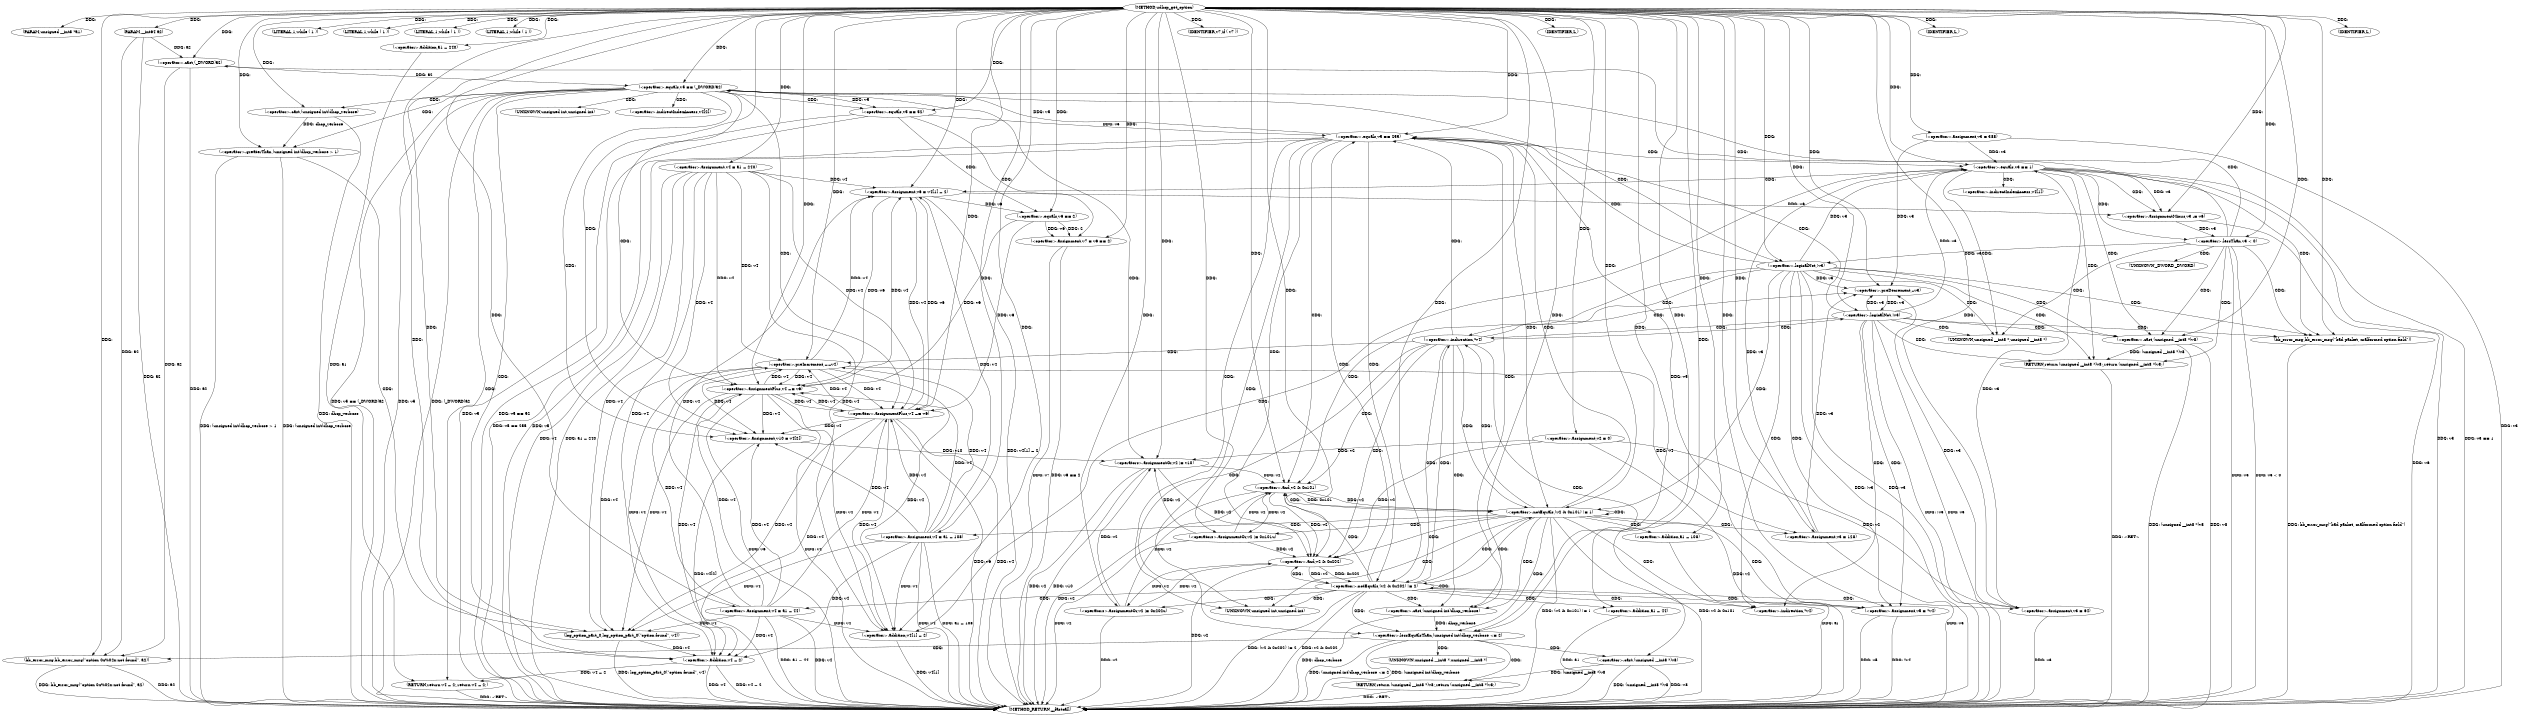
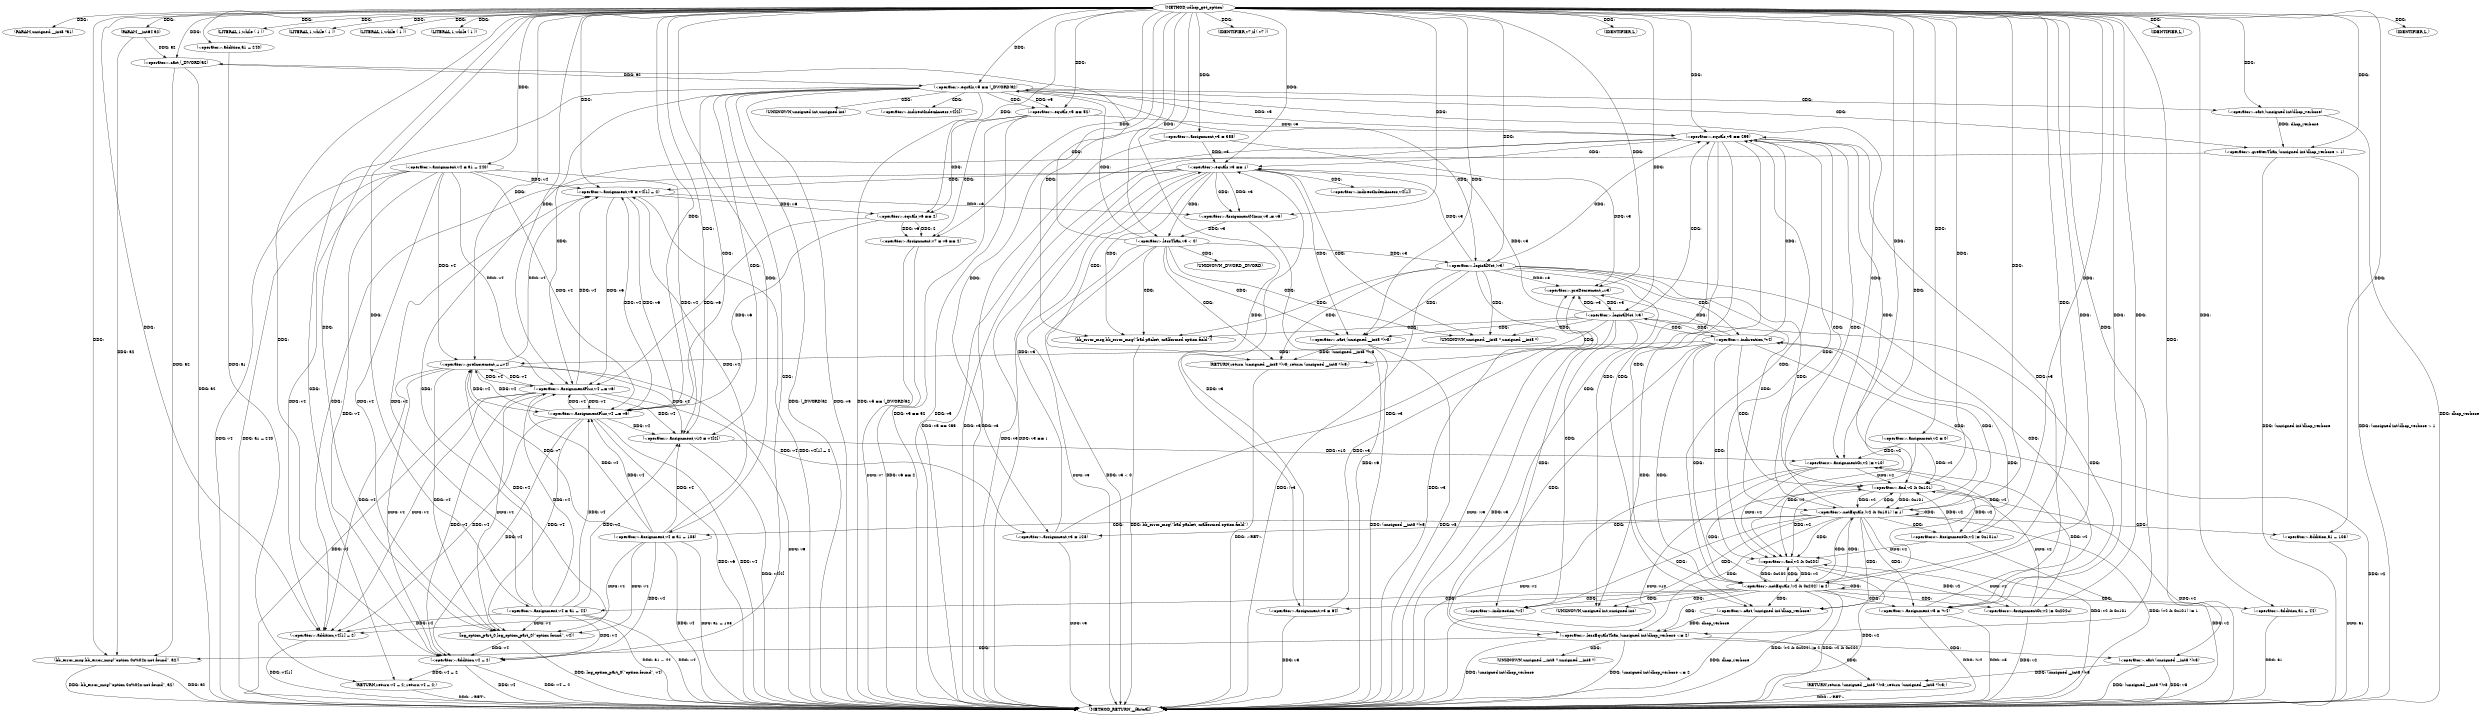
  digraph {
    n1 [label="(METHOD,udhcp_get_option)"]
    n2 [label="(PARAM,unsigned __int8 *a1)"]
    n3 [label="(PARAM,__int64 a2)"]
    n4 [label="(<operator>.assignment,v2 = 0)"]
    n5 [label="(<operator>.assignment,v3 = 388)"]
    n6 [label="(<operator>.assignment,v4 = a1 + 240)"]
    n7 [label="(<operator>.addition,a1 + 240)"]
    n8 [label="(LITERAL,1,while ( 1 ))"]
    n9 [label="(LITERAL,1,while ( 1 ))"]
    n10 [label="(LITERAL,1,while ( 1 ))"]
    n11 [label="(LITERAL,1,while ( 1 ))"]
    n12 [label="(<operator>.assignment,v5 = *v4)"]
    n13 [label="(<operator>.preDecrement,--v3)"]
    n14 [label="(<operator>.preIncrement,++v4)"]
    n15 [label="(<operator>.logicalNot,!v3)"]
    n16 [label="(<operator>.equals,v5 == 255)"]
    n17 [label="(<operator>.equals,v3 == 1)"]
    n18 [label="(<operator>.assignment,v6 = v4[1] + 2)"]
    n19 [label="(<operator>.addition,v4[1] + 2)"]
    n20 [label="(<operator>.assignmentMinus,v3 -= v6)"]
    n21 [label="(<operator>.lessThan,v3 < 0)"]
    n22 [label="(<operator>.equals,v5 == (_DWORD)a2)"]
    n23 [label="(<operator>.cast,(_DWORD)a2)"]
    n24 [label="(<operator>.greaterThan,(unsigned int)dhcp_verbose > 1)"]
    n25 [label="(<operator>.cast,(unsigned int)dhcp_verbose)"]
    n26 [label="(log_option_part_0,log_option_part_0(\"option found\", v4))"]
    n27 [label="(<operator>.addition,v4 + 2)"]
    n28 [label="(<operator>.equals,v5 == 52)"]
    n29 [label="(<operator>.assignment,v7 = v6 == 2)"]
    n30 [label="(<operator>.equals,v6 == 2)"]
    n31 [label="(IDENTIFIER,v7,if ( v7 ))"]
    n32 [label="(<operator>.assignmentPlus,v4 += v6)"]
    n33 [label="(<operator>.assignment,v10 = v4[2])"]
    n34 [label="(<operator>.assignmentPlus,v4 += v6)"]
    n35 [label="(<operators>.assignmentOr,v2 |= v10)"]
    n36 [label="(<operator>.logicalNot,!v3)"]
    n37 [label="(IDENTIFIER,L,)"]
    n38 [label="(bb_error_msg,bb_error_msg(\"bad packet, malformed option field\"))"]
    n39 [label="(<operator>.cast,(unsigned __int8 *)v8)"]
    n40 [label="(<operator>.notEquals,(v2 & 0x101) != 1)"]
    n41 [label="(<operator>.and,v2 & 0x101)"]
    n42 [label="(<operators>.assignmentOr,v2 |= 0x101u)"]
    n43 [label="(<operator>.assignment,v4 = a1 + 108)"]
    n44 [label="(<operator>.addition,a1 + 108)"]
    n45 [label="(<operator>.assignment,v3 = 128)"]
    n46 [label="(<operator>.notEquals,(v2 & 0x202) != 2)"]
    n47 [label="(<operator>.and,v2 & 0x202)"]
    n48 [label="(<operators>.assignmentOr,v2 |= 0x202u)"]
    n49 [label="(<operator>.assignment,v4 = a1 + 44)"]
    n50 [label="(<operator>.addition,a1 + 44)"]
    n51 [label="(<operator>.assignment,v3 = 64)"]
    n52 [label="(IDENTIFIER,L,)"]
    n53 [label="(<operator>.lessEqualsThan,(unsigned int)dhcp_verbose <= 2)"]
    n54 [label="(<operator>.cast,(unsigned int)dhcp_verbose)"]
    n55 [label="(<operator>.cast,(unsigned __int8 *)v8)"]
    n56 [label="(bb_error_msg,bb_error_msg(\"option 0x%02x not found\", a2))"]
    n57 [label="(IDENTIFIER,L,)"]
    n58 [label="(METHOD_RETURN,__fastcall)"]
    n59 [label="(RETURN,return v4 + 2;,return v4 + 2;)"]
    n60 [label="(RETURN,return (unsigned __int8 *)v8;,return (unsigned __int8 *)v8;)"]
    n61 [label="(<operator>.indirection,*v4)"]
    n62 [label="(<operator>.indirection,*v4)"]
    n63 [label="(UNKNOWN,unsigned __int8 *,unsigned __int8 *)"]
    n64 [label="(UNKNOWN,unsigned int,unsigned int)"]
    n65 [label="(<operator>.indirectIndexAccess,v4[1])"]
    n66 [label="(UNKNOWN,_DWORD,_DWORD)"]
    n67 [label="(UNKNOWN,unsigned int,unsigned int)"]
    n68 [label="(<operator>.indirectIndexAccess,v4[2])"]
    n69 [label="(RETURN,return (unsigned __int8 *)v8;,return (unsigned __int8 *)v8;)"]
    n70 [label="(UNKNOWN,unsigned __int8 *,unsigned __int8 *)"]
    n1 -> n2 [label="DDG: "]
    n1 -> n3 [label="DDG: "]
    n1 -> n4 [label="DDG: "]
    n1 -> n5 [label="DDG: "]
    n1 -> n6 [label="DDG: "]
    n1 -> n7 [label="DDG: "]
    n1 -> n8 [label="DDG: "]
    n1 -> n9 [label="DDG: "]
    n1 -> n10 [label="DDG: "]
    n1 -> n11 [label="DDG: "]
    n1 -> n12 [label="DDG: "]
    n1 -> n13 [label="DDG: "]
    n1 -> n14 [label="DDG: "]
    n1 -> n15 [label="DDG: "]
    n1 -> n16 [label="DDG: "]
    n1 -> n17 [label="DDG: "]
    n1 -> n18 [label="DDG: "]
    n1 -> n19 [label="DDG: "]
    n1 -> n20 [label="DDG: "]
    n1 -> n21 [label="DDG: "]
    n1 -> n22 [label="DDG: "]
    n1 -> n23 [label="DDG: "]
    n1 -> n24 [label="DDG: "]
    n1 -> n25 [label="DDG: "]
    n1 -> n26 [label="DDG: "]
    n1 -> n27 [label="DDG: "]
    n1 -> n28 [label="DDG: "]
    n1 -> n29 [label="DDG: "]
    n1 -> n30 [label="DDG: "]
    n1 -> n31 [label="DDG: "]
    n1 -> n32 [label="DDG: "]
    n1 -> n33 [label="DDG: "]
    n1 -> n34 [label="DDG: "]
    n1 -> n35 [label="DDG: "]
    n1 -> n36 [label="DDG: "]
    n1 -> n37 [label="DDG: "]
    n1 -> n38 [label="DDG: "]
    n1 -> n39 [label="DDG: "]
    n1 -> n40 [label="DDG: "]
    n1 -> n41 [label="DDG: "]
    n1 -> n42 [label="DDG: "]
    n1 -> n43 [label="DDG: "]
    n1 -> n44 [label="DDG: "]
    n1 -> n45 [label="DDG: "]
    n1 -> n46 [label="DDG: "]
    n1 -> n47 [label="DDG: "]
    n1 -> n48 [label="DDG: "]
    n1 -> n49 [label="DDG: "]
    n1 -> n50 [label="DDG: "]
    n1 -> n51 [label="DDG: "]
    n1 -> n52 [label="DDG: "]
    n1 -> n53 [label="DDG: "]
    n1 -> n54 [label="DDG: "]
    n1 -> n55 [label="DDG: "]
    n1 -> n56 [label="DDG: "]
    n1 -> n57 [label="DDG: "]
    n3 -> n23 [label="DDG: a2"]
    n3 -> n56 [label="DDG: a2"]
-   n3 -> n58 [label="DDG: a2"]
    n4 -> n35 [label="DDG: v2"]
-   n4 -> n51 [label="DDG: v2"]
+   n4 -> n41 [label="DDG: v2"]
    n4 -> n47 [label="DDG: v2"]
    n4 -> n58 [label="DDG: v2"]
    n5 -> n13 [label="DDG: v3"]
    n5 -> n17 [label="DDG: v3"]
    n5 -> n58 [label="DDG: v3"]
    n6 -> n14 [label="DDG: v4"]
    n6 -> n18 [label="DDG: v4"]
    n6 -> n19 [label="DDG: v4"]
    n6 -> n26 [label="DDG: v4"]
    n6 -> n27 [label="DDG: v4"]
    n6 -> n32 [label="DDG: v4"]
    n6 -> n33 [label="DDG: v4"]
    n6 -> n34 [label="DDG: v4"]
    n6 -> n58 [label="DDG: v4"]
    n6 -> n58 [label="DDG: a1 + 240"]
    n7 -> n59 [label="DDG: a1"]
    n12 -> n16 [label="DDG: v5"]
    n12 -> n58 [label="DDG: v5"]
    n12 -> n58 [label="DDG: *v4"]
    n13 -> n15 [label="DDG: v3"]
    n14 -> n18 [label="DDG: v4"]
    n14 -> n19 [label="DDG: v4"]
    n14 -> n26 [label="DDG: v4"]
    n14 -> n27 [label="DDG: v4"]
    n14 -> n32 [label="DDG: v4"]
    n14 -> n33 [label="DDG: v4"]
    n14 -> n34 [label="DDG: v4"]
    n14 -> n45 [label="DDG: v4"]
    n15 -> n12 [label="CDG: "]
    n15 -> n13 [label="DDG: v3"]
    n15 -> n16 [label="CDG: "]
    n15 -> n17 [label="DDG: v3"]
    n15 -> n38 [label="CDG: "]
    n15 -> n39 [label="CDG: "]
    n15 -> n58 [label="DDG: !v3"]
    n15 -> n58 [label="DDG: v3"]
    n15 -> n60 [label="CDG: "]
    n15 -> n61 [label="CDG: "]
    n15 -> n62 [label="CDG: "]
    n15 -> n63 [label="CDG: "]
    n16 -> n17 [label="CDG: "]
    n16 -> n22 [label="DDG: v5"]
    n16 -> n40 [label="CDG: "]
    n16 -> n41 [label="CDG: "]
    n16 -> n46 [label="CDG: "]
    n16 -> n47 [label="CDG: "]
    n16 -> n53 [label="CDG: "]
    n16 -> n54 [label="CDG: "]
    n16 -> n58 [label="DDG: v5 == 255"]
    n16 -> n58 [label="DDG: v5"]
    n16 -> n64 [label="CDG: "]
    n17 -> n18 [label="CDG: "]
    n17 -> n19 [label="CDG: "]
    n17 -> n20 [label="DDG: v3"]
    n17 -> n20 [label="CDG: "]
    n17 -> n21 [label="CDG: "]
    n17 -> n38 [label="CDG: "]
    n17 -> n39 [label="CDG: "]
    n17 -> n58 [label="DDG: v3"]
    n17 -> n58 [label="DDG: v3 == 1"]
    n17 -> n60 [label="CDG: "]
    n17 -> n63 [label="CDG: "]
    n17 -> n65 [label="CDG: "]
    n18 -> n20 [label="DDG: v6"]
    n18 -> n30 [label="DDG: v6"]
    n18 -> n32 [label="DDG: v6"]
    n18 -> n34 [label="DDG: v6"]
    n18 -> n58 [label="DDG: v4[1] + 2"]
    n19 -> n58 [label="DDG: v4[1]"]
    n20 -> n21 [label="DDG: v3"]
    n20 -> n58 [label="DDG: v6"]
    n21 -> n22 [label="CDG: "]
    n21 -> n23 [label="CDG: "]
    n21 -> n36 [label="DDG: v3"]
    n21 -> n38 [label="CDG: "]
    n21 -> n39 [label="CDG: "]
    n21 -> n58 [label="DDG: v3"]
    n21 -> n58 [label="DDG: v3 < 0"]
    n21 -> n60 [label="CDG: "]
    n21 -> n63 [label="CDG: "]
    n21 -> n66 [label="CDG: "]
    n22 -> n24 [label="CDG: "]
    n22 -> n25 [label="CDG: "]
    n22 -> n27 [label="CDG: "]
    n22 -> n28 [label="DDG: v5"]
    n22 -> n28 [label="CDG: "]
    n22 -> n32 [label="CDG: "]
    n22 -> n33 [label="CDG: "]
    n22 -> n34 [label="CDG: "]
    n22 -> n35 [label="CDG: "]
    n22 -> n36 [label="CDG: "]
    n22 -> n58 [label="DDG: (_DWORD)a2"]
    n22 -> n58 [label="DDG: v5"]
    n22 -> n58 [label="DDG: v5 == (_DWORD)a2"]
    n22 -> n59 [label="CDG: "]
    n22 -> n67 [label="CDG: "]
    n22 -> n68 [label="CDG: "]
    n23 -> n22 [label="DDG: a2"]
    n23 -> n56 [label="DDG: a2"]
    n23 -> n58 [label="DDG: a2"]
    n24 -> n26 [label="CDG: "]
    n24 -> n58 [label="DDG: (unsigned int)dhcp_verbose"]
    n24 -> n58 [label="DDG: (unsigned int)dhcp_verbose > 1"]
    n25 -> n24 [label="DDG: dhcp_verbose"]
    n25 -> n58 [label="DDG: dhcp_verbose"]
    n26 -> n27 [label="DDG: v4"]
    n26 -> n58 [label="DDG: log_option_part_0(\"option found\", v4)"]
    n27 -> n58 [label="DDG: v4"]
    n27 -> n58 [label="DDG: v4 + 2"]
    n27 -> n59 [label="DDG: v4 + 2"]
    n28 -> n16 [label="DDG: v5"]
    n28 -> n29 [label="CDG: "]
    n28 -> n30 [label="CDG: "]
    n28 -> n58 [label="DDG: v5"]
    n28 -> n58 [label="DDG: v5 == 52"]
    n29 -> n58 [label="DDG: v6 == 2"]
    n29 -> n58 [label="DDG: v7"]
    n30 -> n29 [label="DDG: v6"]
    n30 -> n29 [label="DDG: 2"]
    n30 -> n32 [label="DDG: v6"]
    n30 -> n34 [label="DDG: v6"]
    n32 -> n14 [label="DDG: v4"]
    n32 -> n18 [label="DDG: v4"]
    n32 -> n19 [label="DDG: v4"]
    n32 -> n26 [label="DDG: v4"]
    n32 -> n27 [label="DDG: v4"]
    n32 -> n33 [label="DDG: v4"]
    n32 -> n34 [label="DDG: v4"]
    n32 -> n58 [label="DDG: v6"]
    n32 -> n58 [label="DDG: v4"]
    n33 -> n35 [label="DDG: v10"]
    n33 -> n58 [label="DDG: v4[2]"]
    n34 -> n14 [label="DDG: v4"]
    n34 -> n18 [label="DDG: v4"]
    n34 -> n19 [label="DDG: v4"]
    n34 -> n26 [label="DDG: v4"]
    n34 -> n27 [label="DDG: v4"]
    n34 -> n32 [label="DDG: v4"]
    n34 -> n33 [label="DDG: v4"]
    n34 -> n58 [label="DDG: v6"]
    n34 -> n58 [label="DDG: v4"]
    n35 -> n41 [label="DDG: v2"]
    n35 -> n47 [label="DDG: v2"]
    n35 -> n58 [label="DDG: v10"]
    n35 -> n58 [label="DDG: v2"]
    n36 -> n12 [label="CDG: "]
    n36 -> n13 [label="DDG: v3"]
    n36 -> n16 [label="CDG: "]
    n36 -> n17 [label="DDG: v3"]
    n36 -> n38 [label="CDG: "]
    n36 -> n39 [label="CDG: "]
    n36 -> n40 [label="CDG: "]
    n36 -> n41 [label="CDG: "]
    n36 -> n58 [label="DDG: v3"]
    n36 -> n58 [label="DDG: !v3"]
    n36 -> n60 [label="CDG: "]
    n36 -> n61 [label="CDG: "]
    n36 -> n62 [label="CDG: "]
    n36 -> n63 [label="CDG: "]
    n38 -> n58 [label="DDG: bb_error_msg(\"bad packet, malformed option field\")"]
    n39 -> n58 [label="DDG: (unsigned __int8 *)v8"]
    n39 -> n58 [label="DDG: v8"]
    n39 -> n60 [label="DDG: (unsigned __int8 *)v8"]
    n40 -> n12 [label="CDG: "]
    n40 -> n16 [label="CDG: "]
    n40 -> n40 [label="CDG: "]
    n40 -> n41 [label="CDG: "]
    n40 -> n42 [label="CDG: "]
    n40 -> n43 [label="CDG: "]
    n40 -> n44 [label="CDG: "]
    n40 -> n45 [label="CDG: "]
    n40 -> n46 [label="CDG: "]
    n40 -> n47 [label="CDG: "]
    n40 -> n53 [label="CDG: "]
    n40 -> n54 [label="CDG: "]
    n40 -> n58 [label="DDG: v2 & 0x101"]
    n40 -> n58 [label="DDG: (v2 & 0x101) != 1"]
    n40 -> n61 [label="CDG: "]
    n40 -> n62 [label="CDG: "]
    n40 -> n64 [label="CDG: "]
    n41 -> n40 [label="DDG: v2"]
    n41 -> n40 [label="DDG: 0x101"]
    n41 -> n42 [label="DDG: v2"]
    n41 -> n47 [label="DDG: v2"]
    n41 -> n58 [label="DDG: v2"]
    n42 -> n35 [label="DDG: v2"]
    n42 -> n41 [label="DDG: v2"]
    n42 -> n47 [label="DDG: v2"]
    n42 -> n58 [label="DDG: v2"]
-   n43 -> n14 [label="DDG: v4"]
+   n43 -> n14 [label="DDG: v7"]
    n43 -> n18 [label="DDG: v4"]
    n43 -> n19 [label="DDG: v4"]
    n43 -> n26 [label="DDG: v4"]
    n43 -> n27 [label="DDG: v4"]
    n43 -> n32 [label="DDG: v4"]
    n43 -> n33 [label="DDG: v4"]
    n43 -> n34 [label="DDG: v4"]
    n43 -> n58 [label="DDG: v4"]
    n43 -> n58 [label="DDG: a1 + 108"]
    n44 -> n58 [label="DDG: a1"]
    n45 -> n13 [label="DDG: v3"]
    n45 -> n17 [label="DDG: v3"]
    n45 -> n58 [label="DDG: v3"]
    n46 -> n12 [label="CDG: "]
    n46 -> n16 [label="CDG: "]
    n46 -> n40 [label="CDG: "]
    n46 -> n41 [label="CDG: "]
    n46 -> n46 [label="CDG: "]
    n46 -> n47 [label="CDG: "]
    n46 -> n48 [label="CDG: "]
    n46 -> n49 [label="CDG: "]
    n46 -> n50 [label="CDG: "]
    n46 -> n51 [label="CDG: "]
    n46 -> n53 [label="CDG: "]
    n46 -> n54 [label="CDG: "]
    n46 -> n58 [label="DDG: v2 & 0x202"]
    n46 -> n58 [label="DDG: (v2 & 0x202) != 2"]
    n46 -> n61 [label="CDG: "]
    n46 -> n62 [label="CDG: "]
    n46 -> n64 [label="CDG: "]
    n47 -> n46 [label="DDG: v2"]
    n47 -> n46 [label="DDG: 0x202"]
    n47 -> n48 [label="DDG: v2"]
    n47 -> n58 [label="DDG: v2"]
    n48 -> n35 [label="DDG: v2"]
    n48 -> n41 [label="DDG: v2"]
    n48 -> n47 [label="DDG: v2"]
    n48 -> n58 [label="DDG: v2"]
    n49 -> n14 [label="DDG: v4"]
    n49 -> n18 [label="DDG: v4"]
    n49 -> n19 [label="DDG: v4"]
    n49 -> n26 [label="DDG: v4"]
    n49 -> n27 [label="DDG: v4"]
    n49 -> n32 [label="DDG: v4"]
    n49 -> n33 [label="DDG: v4"]
    n49 -> n34 [label="DDG: v4"]
    n49 -> n58 [label="DDG: a1 + 44"]
    n49 -> n58 [label="DDG: v4"]
    n50 -> n58 [label="DDG: a1"]
    n51 -> n13 [label="DDG: v3"]
    n51 -> n17 [label="DDG: v3"]
    n51 -> n58 [label="DDG: v3"]
    n53 -> n55 [label="CDG: "]
    n53 -> n56 [label="CDG: "]
    n53 -> n58 [label="DDG: (unsigned int)dhcp_verbose"]
    n53 -> n58 [label="DDG: (unsigned int)dhcp_verbose <= 2"]
    n53 -> n69 [label="CDG: "]
    n53 -> n70 [label="CDG: "]
    n54 -> n53 [label="DDG: dhcp_verbose"]
    n54 -> n58 [label="DDG: dhcp_verbose"]
    n55 -> n58 [label="DDG: (unsigned __int8 *)v8"]
    n55 -> n58 [label="DDG: v8"]
    n55 -> n69 [label="DDG: (unsigned __int8 *)v8"]
    n56 -> n58 [label="DDG: a2"]
    n56 -> n58 [label="DDG: bb_error_msg(\"option 0x%02x not found\", a2)"]
    n59 -> n58 [label="DDG: <RET>"]
    n60 -> n58 [label="DDG: <RET>"]
    n62 -> n13 [label="CDG: "]
    n62 -> n14 [label="CDG: "]
    n62 -> n15 [label="CDG: "]
    n62 -> n16 [label="CDG: "]
    n62 -> n40 [label="CDG: "]
    n62 -> n41 [label="CDG: "]
    n62 -> n46 [label="CDG: "]
    n62 -> n47 [label="CDG: "]
    n62 -> n53 [label="CDG: "]
    n62 -> n54 [label="CDG: "]
    n62 -> n64 [label="CDG: "]
    n69 -> n58 [label="DDG: <RET>"]
  }
